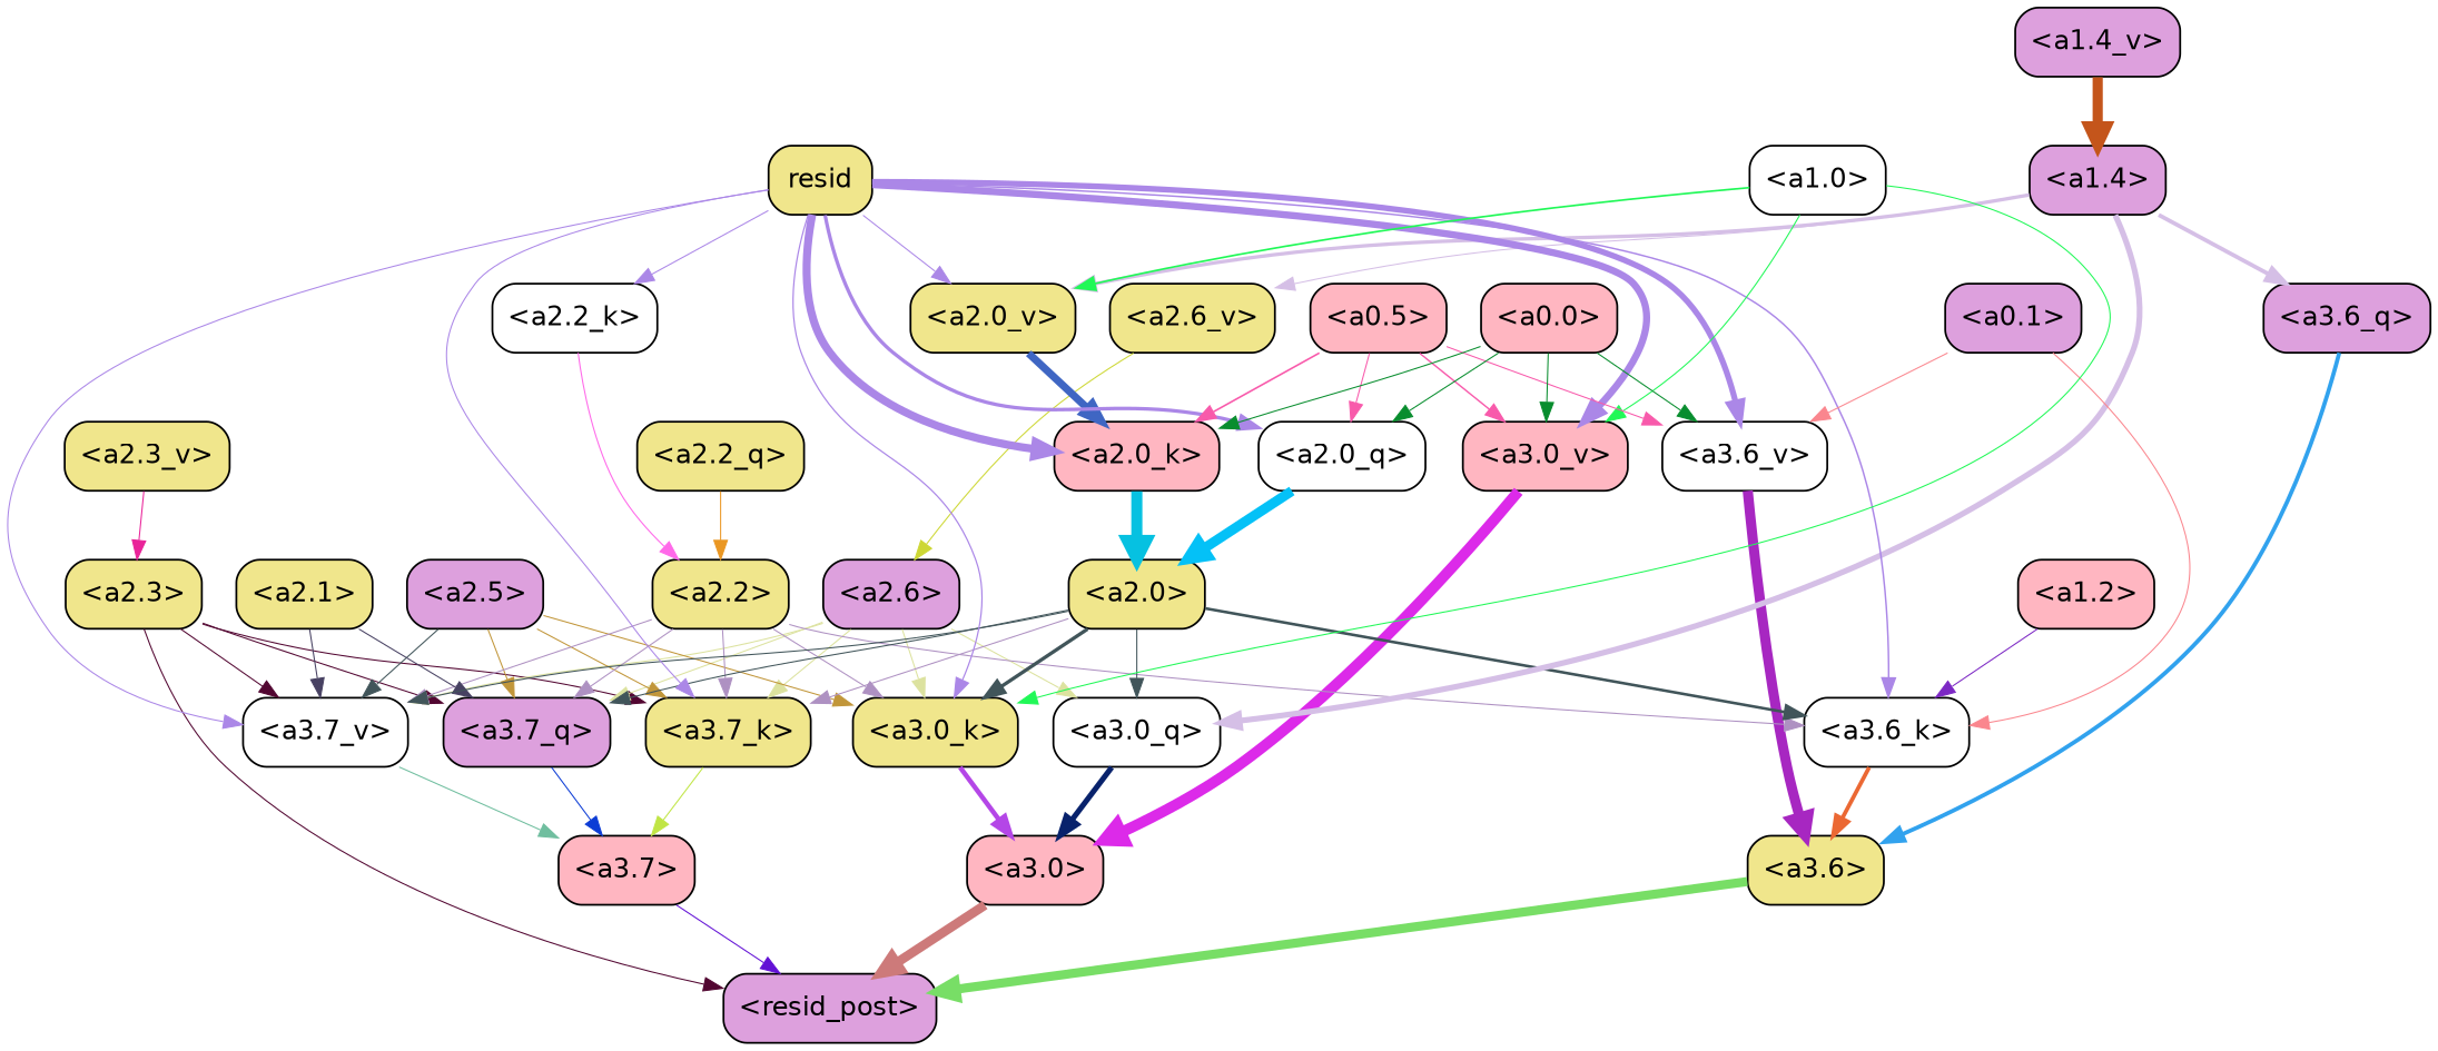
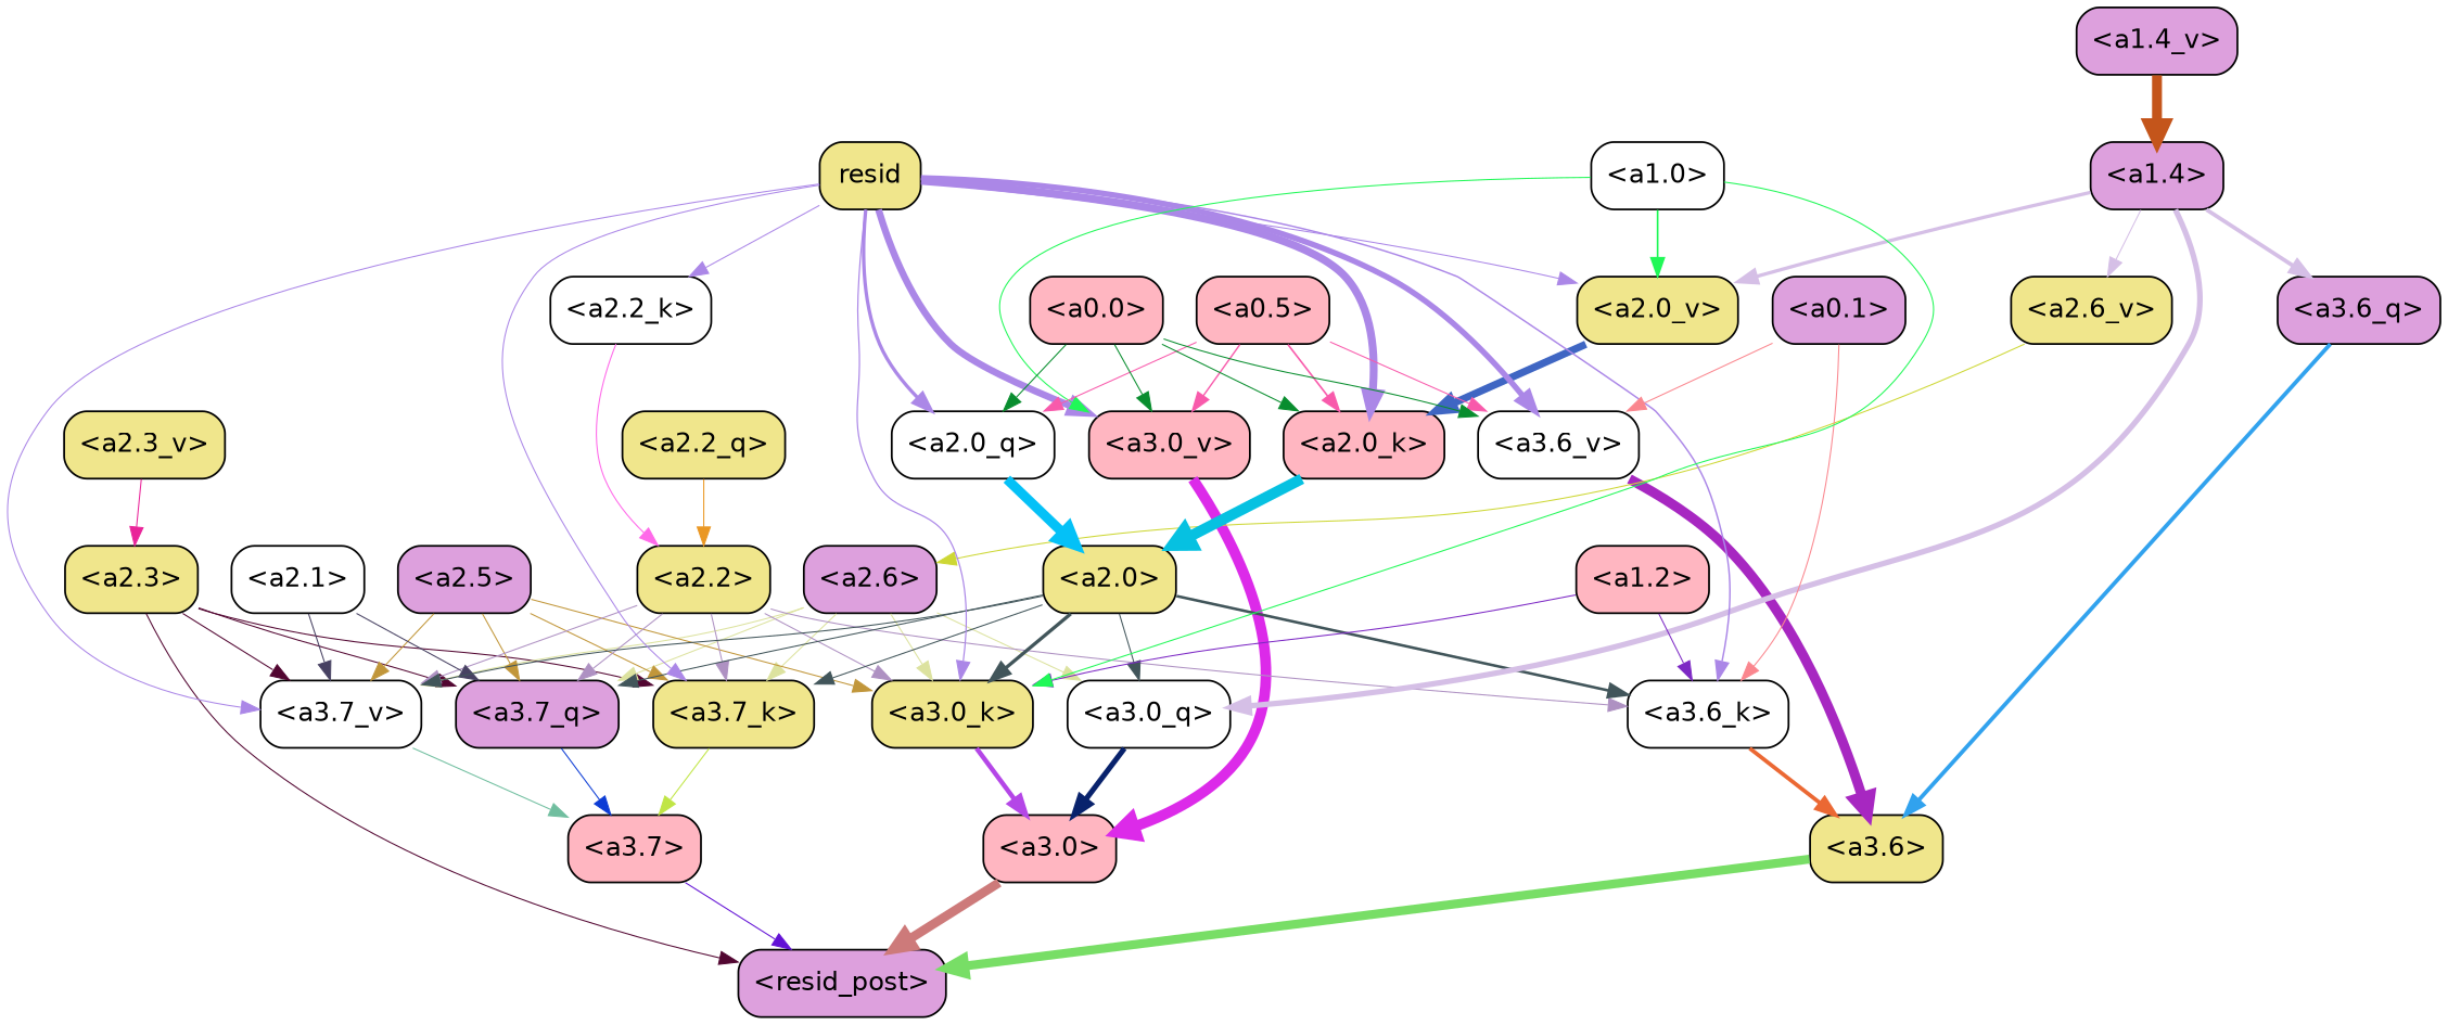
  strict digraph {
    splines=true
    node [color=black fillcolor=khaki fontname=Helvetica shape=box style="filled, rounded"]
    edge [color="#ab87e7" penwidth=0.6]
    "<a3.7>" [fillcolor=lightpink]
    "<resid_post>" [fillcolor=plum]
    "<a3.6>"
    "<a3.0>" [fillcolor=lightpink]
    "<a2.3>"
    "<a3.7_q>" [fillcolor=plum]
    "<a3.7_k>"
    "<a3.7_v>" [fillcolor=white]
    "<a3.6_q>" [fillcolor=plum]
    "<a3.0_q>" [fillcolor=white]
    "<a3.6_k>" [fillcolor=white]
    "<a3.0_k>"
    "<a3.6_v>" [fillcolor=white]
    "<a3.0_v>" [fillcolor=lightpink]
    "<a2.6>" [fillcolor=plum]
    "<a2.5>" [fillcolor=plum]
    "<a2.2>"
-   "<a2.1>"
+   "<a2.1>" [fillcolor=white]
    "<a2.0>"
    "<a1.4>" [fillcolor=plum]
    "<a2.6_v>"
    "<a2.0_v>"
    "<a2.0_k>" [fillcolor=lightpink]
    n24 [label=resid]
    "<a2.0_q>" [fillcolor=white]
    "<a2.2_k>" [fillcolor=white]
    "<a1.2>" [fillcolor=lightpink]
    "<a0.1>" [fillcolor=plum]
    "<a1.0>" [fillcolor=white]
    "<a0.5>" [fillcolor=lightpink]
    "<a0.0>" [fillcolor=lightpink]
    "<a2.2_q>"
    "<a2.3_v>"
    "<a1.4_v>" [fillcolor=plum]
    "<a3.7>" -> "<resid_post>" [color="#6211d5"]
    "<a3.6>" -> "<resid_post>" [color="#78de66" penwidth=4.752790808677673]
    "<a3.0>" -> "<resid_post>" [color="#cd7a7a" penwidth=4.897669434547424]
    "<a2.3>" -> "<resid_post>" [color="#520631"]
    "<a2.3>" -> "<a3.7_q>" [color="#520631"]
    "<a2.3>" -> "<a3.7_k>" [color="#520631"]
    "<a2.3>" -> "<a3.7_v>" [color="#520631"]
    "<a3.7_q>" -> "<a3.7>" [color="#0c3cd5"]
    "<a3.7_k>" -> "<a3.7>" [color="#c0e545"]
    "<a3.7_v>" -> "<a3.7>" [color="#70be9f"]
    "<a3.6_q>" -> "<a3.6>" [color="#31a2ee" penwidth=2.160832464694977]
    "<a3.0_q>" -> "<a3.0>" [color="#08226c" penwidth=2.870753765106201]
    "<a3.6_k>" -> "<a3.6>" [color="#eb6833" penwidth=2.13908451795578]
    "<a3.0_k>" -> "<a3.0>" [color="#b446e7" penwidth=2.520303964614868]
    "<a3.6_v>" -> "<a3.6>" [color="#a727c1" penwidth=5.297133803367615]
    "<a3.0_v>" -> "<a3.0>" [color="#dc2ae9" penwidth=5.680712580680847]
    "<a2.6>" -> "<a3.7_q>" [color="#dce29f"]
    "<a2.6>" -> "<a3.7_k>" [color="#dce29f"]
    "<a2.6>" -> "<a3.7_v>" [color="#dce29f"]
    "<a2.6>" -> "<a3.0_q>" [color="#dce29f"]
    "<a2.6>" -> "<a3.0_k>" [color="#dce29f"]
    "<a2.5>" -> "<a3.7_q>" [color="#c1963a"]
    "<a2.5>" -> "<a3.7_k>" [color="#c1963a"]
-   "<a2.5>" -> "<a3.7_v>" [color="#41555a"]
+   "<a2.5>" -> "<a3.7_v>" [color="#c1963a"]
    "<a2.5>" -> "<a3.0_k>" [color="#c1963a"]
    "<a2.2>" -> "<a3.7_q>" [color="#ae91c2"]
    "<a2.2>" -> "<a3.7_k>" [color="#ae91c2"]
    "<a2.2>" -> "<a3.7_v>" [color="#ae91c2"]
    "<a2.2>" -> "<a3.6_k>" [color="#ae91c2"]
    "<a2.2>" -> "<a3.0_k>" [color="#ae91c2"]
    "<a2.1>" -> "<a3.7_q>" [color="#474162"]
    "<a2.1>" -> "<a3.7_v>" [color="#474162"]
    "<a2.0>" -> "<a3.7_q>" [color="#41555a"]
-   "<a2.0>" -> "<a3.7_k>" [color="#ae91c2"]
+   "<a2.0>" -> "<a3.7_k>" [color="#41555a"]
    "<a2.0>" -> "<a3.7_v>" [color="#41555a"]
    "<a2.0>" -> "<a3.0_q>" [color="#41555a"]
    "<a2.0>" -> "<a3.6_k>" [color="#41555a" penwidth=1.4811622872948647]
    "<a2.0>" -> "<a3.0_k>" [color="#41555a" penwidth=1.8632715698331594]
    "<a1.4>" -> "<a3.6_q>" [color="#d5bfe6" penwidth=2.1468575447797775]
    "<a1.4>" -> "<a3.0_q>" [color="#d5bfe6" penwidth=3.0006065368652344]
    "<a1.4>" -> "<a2.6_v>" [color="#d5bfe6"]
    "<a1.4>" -> "<a2.0_v>" [color="#d5bfe6" penwidth=1.8759949803352356]
    "<a2.6_v>" -> "<a2.6>" [color="#cdd735"]
    "<a2.0_v>" -> "<a2.0_k>" [color="#3f66c3" penwidth=3.9731863737106323]
    "<a2.0_k>" -> "<a2.0>" [color="#06c1e1" penwidth=5.773491740226746]
    n24 -> "<a3.7_k>"
    n24 -> "<a3.7_v>"
    n24 -> "<a3.6_k>" [penwidth=0.8410270567983389]
    n24 -> "<a3.0_k>" [penwidth=0.691851794719696]
    n24 -> "<a3.6_v>" [penwidth=3.0758190751075745]
    n24 -> "<a3.0_v>" [penwidth=3.6927278637886047]
    n24 -> "<a2.0_v>"
    n24 -> "<a2.0_k>" [penwidth=4.189224064350128]
    n24 -> "<a2.0_q>" [penwidth=1.8617419600486755]
    n24 -> "<a2.2_k>"
    "<a2.0_q>" -> "<a2.0>" [color="#04c1f7" penwidth=5.1847569942474365]
    "<a2.2_k>" -> "<a2.2>" [color="#ff69e9" penwidth=0.6149471998214722]
    "<a1.2>" -> "<a3.6_k>" [color="#7c28c4"]
+   "<a1.2>" -> "<a3.0_k>" [color="#7c28c4"]
    "<a0.1>" -> "<a3.6_k>" [color="#fa868e"]
    "<a0.1>" -> "<a3.6_v>" [color="#fa868e"]
    "<a1.0>" -> "<a3.0_k>" [color="#20f857"]
    "<a1.0>" -> "<a3.0_v>" [color="#20f857"]
    "<a1.0>" -> "<a2.0_v>" [color="#20f857" penwidth=0.9620223194360733]
    "<a0.5>" -> "<a3.6_v>" [color="#f85aab"]
    "<a0.5>" -> "<a3.0_v>" [color="#f85aab" penwidth=0.8028683364391327]
    "<a0.5>" -> "<a2.0_k>" [color="#f85aab" penwidth=0.9350990951061249]
    "<a0.5>" -> "<a2.0_q>" [color="#f85aab"]
    "<a0.0>" -> "<a3.6_v>" [color="#088d2e"]
    "<a0.0>" -> "<a3.0_v>" [color="#088d2e"]
    "<a0.0>" -> "<a2.0_k>" [color="#088d2e"]
    "<a0.0>" -> "<a2.0_q>" [color="#088d2e"]
    "<a2.2_q>" -> "<a2.2>" [color="#ea9723"]
    "<a2.3_v>" -> "<a2.3>" [color="#e92499"]
    "<a1.4_v>" -> "<a1.4>" [color="#c4551b" penwidth=5.299546539783478]
  }
